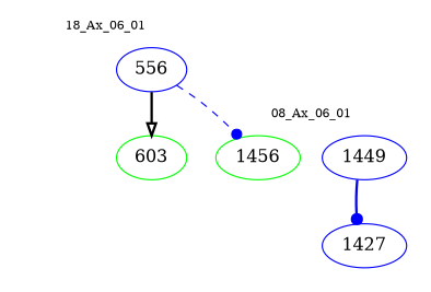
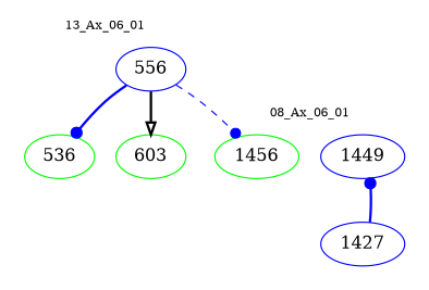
  digraph {
    node [color=blue]
    edge [arrowhead=dot color=blue style=bold]
    n1 [label=556]
+   n2 [color=green label=536]
    n3 [color=green label=603]
    n4 [label=1449]
    n5 [label=1427]
    n6 [color=green label=1456]
    subgraph cluster_1 {
      color=white
      fontsize=10
-     label="18_Ax_06_01"
+     label="13_Ax_06_01"
      n1
+     n2
      n3
    }
    subgraph cluster_2 {
      color=white
      fontsize=10
      label="08_Ax_06_01"
      n4
      n5
      n6
    }
+   n1 -> n2
    n1 -> n3 [arrowhead=onormal color=black]
    n1 -> n6 [style=dashed]
-   n4 -> n5
+   n5 -> n4
  }
